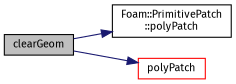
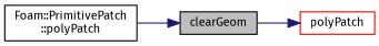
  digraph {
    fontname="Fira Sans"
    rankdir=LR
    node [color=black fontname="Fira Sans" fontsize=10 shape=record]
    edge [color=midnightblue fontname="Fira Sans" fontsize=10 labelfontname=Helvetica labelfontsize=10 style=solid]
    n1 [fillcolor=grey75 fontcolor=black height=0.2 label=clearGeom style=filled width=0.4]
    n2 [height=0.2 label="Foam::PrimitivePatch\l::polyPatch" width=0.4]
    n3 [color=red height=0.2 label=polyPatch width=0.4]
-   n1 -> n2
+   n2 -> n1
    n1 -> n3
  }
